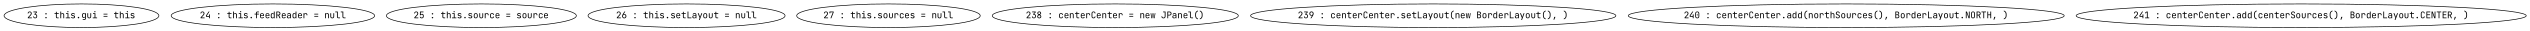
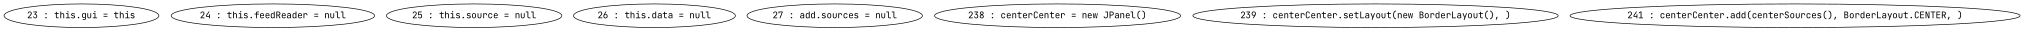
  digraph {
    fontname="JetBrains Mono"
    node [fontname="JetBrains Mono"]
    "23 : this.gui = this"
    "24 : this.feedReader = null"
-   "25 : this.source = null" [label="25 : this.source = source"]
-   "26 : this.data = null" [label="26 : this.setLayout = null"]
-   "27 : this.sources = null"
+   "25 : this.source = null"
+   "26 : this.data = null"
+   "27 : this.sources = null" [label="27 : add.sources = null"]
    "238 : centerCenter = new JPanel()"
    "239 : centerCenter.setLayout(new BorderLayout(), )"
-   "240 : centerCenter.add(northSources(), BorderLayout.NORTH, )"
    "241 : centerCenter.add(centerSources(), BorderLayout.CENTER, )"
  }
